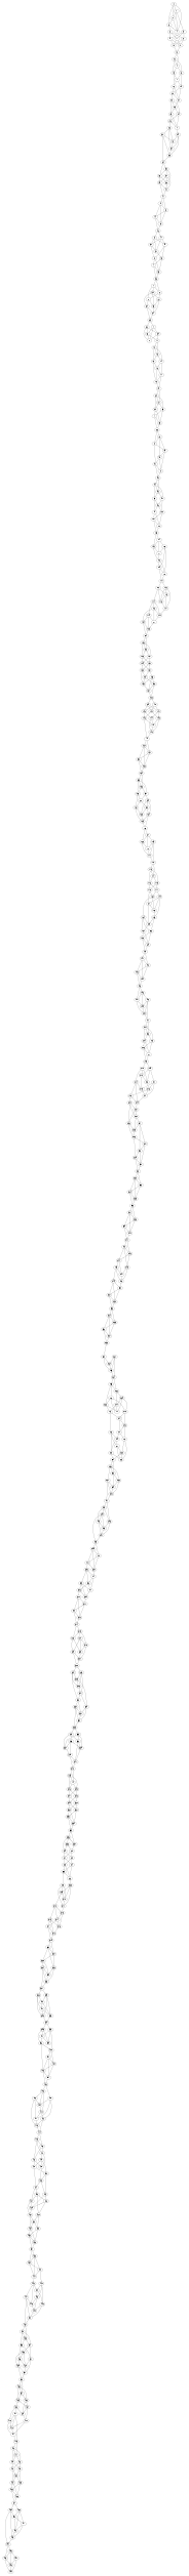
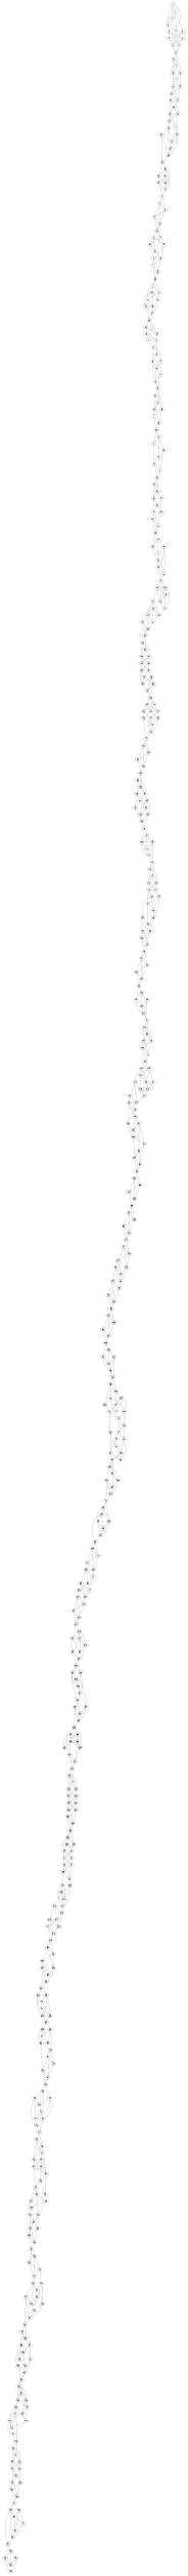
  graph {
    0
    1
    2
    3
    4
    5
    6
    7
    8
    9
    10
    11
    12
    13
    14
    15
    16
    17
    18
    19
    20
    21
    22
    23
    24
    25
    26
    27
    28
    29
    30
    31
    32
    33
    34
    35
    36
    37
    38
    39
    40
    41
    42
    43
    44
    45
    46
    47
    48
    49
    50
    51
    52
    53
    54
    55
    56
    57
    58
    59
    60
    61
    62
    63
    64
    65
    66
    67
    68
    69
    70
    71
    72
    73
    74
    75
    76
    77
    78
    79
    80
    81
    82
    83
    84
    85
    86
    87
    88
    89
    90
    91
    92
    93
    94
    95
    96
    97
    98
    99
    100
    101
    102
    103
    104
    105
    106
    107
    108
    109
    110
    111
    112
    113
    114
    115
    116
    117
    118
    119
    120
    121
    122
    123
    124
    125
    126
    127
    128
    129
    130
    131
    132
    133
    134
    135
    136
    137
    138
    139
    140
    141
    142
    143
    144
    145
    146
    147
    148
    149
    150
    151
    152
    153
    154
    155
    156
    157
    158
    159
    160
    161
    162
    163
    164
    165
    166
    167
    168
    169
    170
    171
    172
    173
    174
    175
    176
    177
    178
    179
    180
    181
    182
    183
    184
    185
    186
    187
    188
    189
    190
    191
    192
    193
    194
    195
    196
    197
    198
    199
    200
    201
    202
    203
    204
    205
    206
    207
    208
    209
    210
    211
    212
    213
    214
    215
    216
    217
    218
    219
    220
    221
    222
    223
    224
    225
    226
    227
    228
    229
    230
    231
    232
    233
    234
    235
    236
    237
    238
    239
    240
    241
    242
    243
    244
    245
    246
    247
    248
    249
    250
    251
    252
    253
    254
    255
    256
    257
    258
+   259
    260
    261
    262
    263
    264
    265
    266
    267
    268
    269
    270
    271
    272
    273
    274
    275
    276
    277
    278
    279
    280
    281
    282
    283
    284
    285
    286
    287
    288
    289
    290
    291
    292
    293
    294
    295
    296
    297
    298
    299
    300
    n302 [label=701]
    302
    303
    304
    305
    306
    307
    308
    309
    310
    311
    312
    313
    314
    315
    316
    317
    318
    319
    320
    321
    322
    323
    324
    325
    326
    327
    328
    329
    330
    331
    332
    333
    334
    335
    336
    337
    338
    339
    340
    341
    342
    343
    344
    345
    346
    347
    348
    349
    350
    351
    352
    353
    354
    355
    356
    357
    358
    359
    360
    361
    362
    363
    364
    365
    366
    367
    368
    369
    370
    371
    372
    373
    374
    375
    376
    377
    378
    379
    380
    381
    382
    383
    384
    385
    386
    387
    388
    389
    390
    391
    392
    393
    394
    395
    396
    397
    398
    399
    400
    403
    401
    402
    404
    405
    406
    407
    408
    409
    410
    411
    412
    413
    414
    415
    416
    417
    418
    419
    420
    421
    422
    423
    424
    425
    426
    427
    428
    429
    430
    431
    432
    433
    434
    435
    436
    437
    438
    439
    440
    441
    442
    443
    444
    445
    446
    447
    448
    449
    450
    451
    452
    453
    454
    455
    456
    457
    458
    459
    460
    461
    462
    463
    464
    465
    466
    467
    468
    469
    470
    471
    472
    473
    474
    475
    476
    477
    478
    479
    480
    481
    482
    483
    484
    485
    486
    487
    488
    489
    490
    491
    492
    493
    494
    495
    496
    497
    498
    499
    0 -- 1
    0 -- 2
    0 -- 3
    0 -- 4
    1 -- 2
    1 -- 4
    1 -- 5
    2 -- 3
    2 -- 4
    3 -- 4
    3 -- 6
    5 -- 7
    5 -- 8
    5 -- 9
    6 -- 7
    6 -- 8
    6 -- 9
    7 -- 10
    7 -- 11
    8 -- 10
    8 -- 11
    9 -- 10
    9 -- 11
    10 -- 12
    11 -- 12
    12 -- 13
    12 -- 14
    13 -- 14
    13 -- 15
    13 -- 16
    14 -- 15
    14 -- 16
    15 -- 17
    15 -- 18
    16 -- 17
    16 -- 19
    17 -- 18
    17 -- 19
    18 -- 20
    18 -- 21
    19 -- 20
    19 -- 21
    20 -- 21
    20 -- 22
    21 -- 23
    22 -- 23
    22 -- 24
    22 -- 25
    23 -- 24
    23 -- 25
    24 -- 26
    24 -- 27
    25 -- 26
    25 -- 27
    26 -- 27
    26 -- 28
    27 -- 29
    28 -- 30
    28 -- 31
    28 -- 32
    29 -- 31
    29 -- 32
    29 -- 33
    30 -- 31
    30 -- 33
    30 -- 34
    31 -- 32
    32 -- 33
    33 -- 34
    34 -- 35
    34 -- 36
    35 -- 36
    35 -- 37
    35 -- 38
    36 -- 38
    36 -- 39
    37 -- 38
    37 -- 39
    37 -- 40
    38 -- 40
    39 -- 40
    39 -- 41
    40 -- 41
    41 -- 42
    41 -- 43
    42 -- 43
    42 -- 44
    42 -- 45
    43 -- 44
    43 -- 45
    44 -- 45
    44 -- 46
    45 -- 46
    46 -- 47
    46 -- 48
    47 -- 49
    47 -- 50
    47 -- 51
    48 -- 49
    48 -- 50
    48 -- 51
    49 -- 52
    49 -- 53
    50 -- 51
    50 -- 53
    51 -- 52
    52 -- 54
    52 -- 55
    53 -- 54
    53 -- 55
    54 -- 55
    54 -- 56
    55 -- 56
    56 -- 57
    56 -- 58
    57 -- 58
    57 -- 59
    57 -- 60
    58 -- 60
    58 -- 61
    59 -- 61
    59 -- 62
    59 -- 63
    60 -- 62
    60 -- 63
    61 -- 63
    61 -- 64
    62 -- 64
    62 -- 65
    63 -- 64
    64 -- 65
    65 -- 66
    65 -- 67
    66 -- 68
    66 -- 69
    66 -- 70
    67 -- 68
    67 -- 69
    67 -- 70
    68 -- 70
    68 -- 71
    69 -- 70
    69 -- 71
    71 -- 72
    71 -- 73
    72 -- 73
    72 -- 74
    72 -- 75
    73 -- 74
    73 -- 75
    74 -- 76
    74 -- 77
    75 -- 76
    75 -- 78
    76 -- 77
    76 -- 78
    77 -- 78
    77 -- 79
    78 -- 79
    79 -- 80
    79 -- 81
    80 -- 81
    80 -- 82
    80 -- 83
    81 -- 82
    81 -- 83
    82 -- 84
    82 -- 85
    83 -- 84
    83 -- 85
    84 -- 85
    84 -- 86
    85 -- 86
    86 -- 87
    86 -- 88
    87 -- 88
    87 -- 89
    87 -- 90
    88 -- 89
    88 -- 91
    89 -- 90
    89 -- 92
    90 -- 91
    90 -- 92
    91 -- 92
    91 -- 93
    92 -- 93
    93 -- 94
    93 -- 95
    94 -- 95
    94 -- 96
    94 -- 97
    95 -- 96
    95 -- 97
    96 -- 98
    96 -- 99
    97 -- 98
    97 -- 100
    98 -- 99
    98 -- 100
    99 -- 101
    99 -- 102
    100 -- 101
    100 -- 102
    101 -- 102
    101 -- 103
    102 -- 103
    103 -- 104
    103 -- 105
    104 -- 105
    104 -- 106
    104 -- 107
    105 -- 107
    105 -- 108
    106 -- 107
    106 -- 109
    106 -- 110
    107 -- 108
    108 -- 109
    108 -- 110
    109 -- 110
    109 -- 111
    110 -- 111
    111 -- 112
    111 -- 113
    112 -- 114
    112 -- 115
    112 -- 116
    113 -- 115
    113 -- 116
    113 -- 117
    114 -- 118
    114 -- 119
    114 -- 120
    115 -- 116
    115 -- 117
    116 -- 117
    117 -- 120
    118 -- 120
    118 -- 121
    118 -- 122
    119 -- 121
    119 -- 122
    119 -- 123
    120 -- 121
    121 -- 123
    122 -- 123
    122 -- 124
    123 -- 124
    124 -- 125
    124 -- 126
    125 -- 126
    125 -- 127
    125 -- 128
    126 -- 127
    126 -- 128
    127 -- 129
    127 -- 130
    128 -- 129
    128 -- 130
    129 -- 131
    129 -- 132
    130 -- 131
    130 -- 132
    131 -- 133
    131 -- 134
    132 -- 134
    132 -- 135
    133 -- 135
    133 -- 136
    133 -- 137
    134 -- 135
    134 -- 136
    135 -- 137
    136 -- 137
    136 -- 138
    137 -- 138
    138 -- 139
    138 -- 140
    139 -- 141
    139 -- 142
    139 -- 143
    140 -- 141
    140 -- 142
    140 -- 143
    141 -- 144
    141 -- 145
    142 -- 145
    142 -- 146
    143 -- 144
    143 -- 146
    144 -- 147
    144 -- 148
    145 -- 147
    145 -- 148
    146 -- 147
    146 -- 149
    147 -- 148
    148 -- 149
    149 -- 150
    149 -- 151
    150 -- 151
    150 -- 152
    150 -- 153
    151 -- 152
    151 -- 153
    152 -- 153
    152 -- 154
    153 -- 154
    154 -- 155
    154 -- 156
    155 -- 156
    155 -- 157
    155 -- 158
    156 -- 157
    156 -- 158
    157 -- 159
    157 -- 160
    158 -- 160
    158 -- 161
    159 -- 162
    159 -- 163
    159 -- 164
    160 -- 161
    160 -- 162
    161 -- 163
    161 -- 165
    162 -- 163
    162 -- 164
    163 -- 165
    164 -- 165
    164 -- 166
    165 -- 166
    166 -- 167
    166 -- 168
    167 -- 168
    167 -- 169
    167 -- 170
    168 -- 170
    168 -- 171
    169 -- 170
    169 -- 171
    169 -- 172
    170 -- 171
    171 -- 172
    172 -- 173
    172 -- 174
    173 -- 174
    173 -- 175
    173 -- 176
    174 -- 175
    174 -- 176
    175 -- 177
    175 -- 178
    176 -- 177
    176 -- 178
    177 -- 179
    177 -- 180
    178 -- 180
    178 -- 181
    179 -- 181
    179 -- 182
    179 -- 183
    180 -- 182
    180 -- 184
    181 -- 182
    181 -- 185
    182 -- 183
    183 -- 185
    183 -- 186
    184 -- 185
    184 -- 186
    184 -- 187
    185 -- 187
    186 -- 188
    186 -- 189
    187 -- 188
    187 -- 189
    188 -- 189
    188 -- 190
    189 -- 190
    190 -- 191
    190 -- 192
    191 -- 192
    191 -- 193
    191 -- 194
    192 -- 193
    192 -- 194
    193 -- 194
    193 -- 195
    194 -- 195
    195 -- 196
    195 -- 197
    196 -- 197
    196 -- 198
    196 -- 199
    197 -- 199
    197 -- 200
    198 -- 199
    198 -- 200
    198 -- 201
    199 -- 200
    200 -- 201
    201 -- 202
    201 -- 203
    202 -- 203
    202 -- 204
    202 -- 205
    203 -- 204
    203 -- 205
    204 -- 206
    204 -- 207
    205 -- 206
    205 -- 207
    206 -- 207
    206 -- 208
    207 -- 208
    208 -- 209
    208 -- 210
    209 -- 211
    209 -- 212
    209 -- 213
    210 -- 212
    210 -- 213
    210 -- 214
    211 -- 215
    211 -- 216
    211 -- 217
    212 -- 213
    212 -- 215
    213 -- 216
    214 -- 215
    214 -- 218
    214 -- 219
    215 -- 217
    216 -- 217
    216 -- 218
    217 -- 219
    218 -- 219
    218 -- 220
    219 -- 221
    220 -- 221
    220 -- 222
    220 -- 223
    221 -- 222
    221 -- 223
    222 -- 224
    222 -- 225
    223 -- 225
    223 -- 226
    224 -- 225
    224 -- 227
    224 -- 228
    225 -- 226
    226 -- 227
    226 -- 229
    227 -- 228
    227 -- 230
    228 -- 229
    228 -- 230
    229 -- 230
    229 -- 231
    230 -- 231
    231 -- 232
    231 -- 233
    232 -- 233
    232 -- 234
    232 -- 235
    233 -- 234
    233 -- 235
    234 -- 235
    234 -- 236
    235 -- 236
    236 -- 237
    236 -- 238
    237 -- 238
    237 -- 239
    237 -- 240
    238 -- 239
    238 -- 240
    239 -- 240
    239 -- 241
    240 -- 241
    241 -- 242
    241 -- 243
    242 -- 243
    242 -- 244
    242 -- 245
    243 -- 244
    243 -- 245
    244 -- 246
    244 -- 247
    245 -- 247
    245 -- 248
    246 -- 247
    246 -- 248
    246 -- 249
    247 -- 248
    248 -- 250
    249 -- 250
    249 -- 251
    249 -- 252
    250 -- 251
    250 -- 252
    251 -- 252
    251 -- 253
    252 -- 253
    253 -- 254
    253 -- 255
    254 -- 255
    254 -- 256
    254 -- 257
    255 -- 256
    255 -- 257
    256 -- 257
    256 -- 258
    257 -- 258
+   258 -- 259
    258 -- 260
+   259 -- 261
+   259 -- 262
    260 -- 262
    260 -- 263
    261 -- 262
    261 -- 263
    261 -- 264
    262 -- 263
    263 -- 264
    264 -- 265
    264 -- 266
    265 -- 266
    265 -- 267
    265 -- 268
    266 -- 269
    266 -- 270
    267 -- 268
    267 -- 271
    267 -- 272
    268 -- 271
    268 -- 273
    269 -- 270
    269 -- 271
    269 -- 272
    270 -- 271
    270 -- 273
    272 -- 274
    272 -- 275
    273 -- 274
    273 -- 276
    274 -- 275
    274 -- 277
    275 -- 277
    275 -- 278
    276 -- 279
    276 -- 280
    276 -- 281
    277 -- 278
    277 -- 279
    278 -- 282
    278 -- 283
    279 -- 280
    279 -- 281
    280 -- 282
    280 -- 283
    281 -- 283
    281 -- 284
    282 -- 283
    282 -- 284
    284 -- 285
    284 -- 286
    285 -- 286
    285 -- 287
    285 -- 288
    286 -- 288
    286 -- 289
    287 -- 289
    287 -- 290
    287 -- 291
    288 -- 289
    288 -- 290
    289 -- 290
    290 -- 291
    291 -- 292
    291 -- 293
    292 -- 293
    292 -- 294
    292 -- 295
    293 -- 296
    293 -- 297
    294 -- 295
    294 -- 296
    294 -- 298
    295 -- 296
    295 -- 297
    296 -- 297
    297 -- 298
    298 -- 299
    298 -- 300
    299 -- 300
    299 -- n302
    299 -- 302
    300 -- n302
    300 -- 302
    n302 -- 302
    n302 -- 303
    302 -- 304
    303 -- 304
    303 -- 305
    303 -- 306
    304 -- 306
    304 -- 307
    305 -- 307
    305 -- 308
    305 -- 309
    306 -- 307
    306 -- 308
    307 -- 309
    308 -- 309
    308 -- 310
    309 -- 311
    310 -- 311
    310 -- 312
    310 -- 313
    311 -- 312
    311 -- 313
    312 -- 313
    312 -- 314
    313 -- 314
    314 -- 315
    314 -- 316
    315 -- 316
    315 -- 317
    315 -- 318
    316 -- 319
    316 -- 320
    317 -- 318
    317 -- 319
    317 -- 320
    318 -- 320
    318 -- 321
    319 -- 321
    319 -- 322
    320 -- 321
    321 -- 322
    322 -- 323
    322 -- 324
    323 -- 325
    323 -- 326
    323 -- 327
    324 -- 325
    324 -- 326
    324 -- 328
    325 -- 326
    325 -- 329
    326 -- 327
    327 -- 328
    327 -- 329
    328 -- 330
    328 -- 331
    329 -- 331
    329 -- 332
    330 -- 331
    330 -- 332
    330 -- 333
    331 -- 332
    332 -- 333
    333 -- 334
    333 -- 335
    334 -- 336
    334 -- 337
    334 -- 338
    335 -- 337
    335 -- 338
    335 -- 339
    336 -- 337
    336 -- 339
    336 -- 340
    337 -- 340
    338 -- 339
    338 -- 341
    339 -- 341
    340 -- 341
    340 -- 342
    341 -- 342
    342 -- 343
    342 -- 344
    343 -- 344
    343 -- 345
    343 -- 346
    344 -- 345
    344 -- 346
    345 -- 347
    345 -- 348
    346 -- 347
    346 -- 348
    347 -- 349
    347 -- 350
    348 -- 349
    348 -- 350
    349 -- 351
    349 -- 352
    350 -- 351
    350 -- 352
    351 -- 353
    351 -- 354
    352 -- 353
    352 -- 354
    353 -- 354
    353 -- 355
    354 -- 355
    355 -- 356
    355 -- 357
    356 -- 357
    356 -- 358
    356 -- 359
    357 -- 360
    358 -- 359
    358 -- 360
    359 -- 361
    359 -- 362
    360 -- 361
    360 -- 362
    361 -- 363
    361 -- 364
    362 -- 363
    362 -- 364
    363 -- 365
    363 -- 366
    364 -- 365
    364 -- 366
    365 -- 366
    365 -- 367
    366 -- 368
    367 -- 369
    367 -- 370
    367 -- 371
    368 -- 369
    368 -- 370
    368 -- 371
    369 -- 370
    369 -- 372
    370 -- 371
    371 -- 373
    372 -- 373
    372 -- 374
    372 -- 375
    373 -- 374
    373 -- 376
    374 -- 376
    374 -- 377
    375 -- 376
    375 -- 377
    375 -- 378
    376 -- 378
    377 -- 378
    377 -- 379
    378 -- 379
    379 -- 380
    379 -- 381
    380 -- 381
    380 -- 382
    380 -- 383
    381 -- 382
    381 -- 383
    382 -- 384
    382 -- 385
    383 -- 385
    383 -- 386
    384 -- 385
    384 -- 386
    384 -- 387
    385 -- 386
    386 -- 387
    387 -- 388
    387 -- 389
    388 -- 390
    388 -- 391
    388 -- 392
    389 -- 390
    389 -- 392
    389 -- 393
    390 -- 391
    390 -- 393
    391 -- 392
    391 -- 393
    392 -- 394
    393 -- 394
    394 -- 395
    394 -- 396
    395 -- 397
    395 -- 398
    395 -- 399
    396 -- 397
    396 -- 399
    396 -- 400
    397 -- 398
    397 -- 399
    398 -- 400
    398 -- 403
    400 -- 401
    400 -- 402
    403 -- 404
    403 -- 405
    401 -- 403
    401 -- 402
    401 -- 404
    402 -- 403
    402 -- 404
    404 -- 405
    405 -- 406
    405 -- 407
    406 -- 408
    406 -- 409
    406 -- 410
    407 -- 409
    407 -- 411
    407 -- 412
    408 -- 409
    408 -- 411
    408 -- 413
    409 -- 410
    410 -- 411
    410 -- 412
    411 -- 413
    412 -- 413
    412 -- 414
    413 -- 414
    414 -- 415
    414 -- 416
    415 -- 416
    415 -- 417
    415 -- 418
    416 -- 417
    416 -- 418
    417 -- 419
    417 -- 420
    418 -- 420
    418 -- 421
    419 -- 420
    419 -- 421
    419 -- 422
    420 -- 423
    421 -- 422
    421 -- 424
    422 -- 423
    422 -- 425
    423 -- 424
    423 -- 425
    424 -- 426
    424 -- 427
    425 -- 428
    425 -- 429
    426 -- 427
    426 -- 428
    426 -- 430
    427 -- 429
    427 -- 431
    428 -- 429
    428 -- 430
    429 -- 431
    430 -- 432
    430 -- 433
    431 -- 432
    431 -- 434
    432 -- 433
    432 -- 434
    433 -- 435
    433 -- 436
    434 -- 435
    434 -- 436
    435 -- 436
    435 -- 437
    436 -- 437
    437 -- 438
    437 -- 439
    438 -- 439
    438 -- 440
    438 -- 441
    439 -- 440
    439 -- 441
    440 -- 441
    440 -- 442
    441 -- 443
    442 -- 444
    442 -- 445
    442 -- 446
    443 -- 444
    443 -- 447
    443 -- 448
    444 -- 445
    444 -- 446
    445 -- 449
    445 -- 450
    446 -- 448
    446 -- 449
    447 -- 448
    447 -- 450
    447 -- 451
    448 -- 449
    449 -- 450
    450 -- 451
    451 -- 452
    451 -- 453
    452 -- 453
    452 -- 454
    452 -- 455
    453 -- 454
    453 -- 455
    454 -- 456
    454 -- 457
    455 -- 457
    455 -- 458
    456 -- 458
    456 -- 459
    456 -- 460
    457 -- 460
    457 -- 461
    458 -- 459
    458 -- 460
    459 -- 461
    459 -- 462
    460 -- 461
    461 -- 462
    462 -- 463
    462 -- 464
    463 -- 464
    463 -- 465
    463 -- 466
    464 -- 465
    464 -- 466
    465 -- 467
    465 -- 468
    466 -- 467
    466 -- 469
    467 -- 469
    467 -- 470
    468 -- 469
    468 -- 471
    468 -- 472
    469 -- 470
    470 -- 473
    470 -- 474
    471 -- 472
    471 -- 473
    471 -- 475
    472 -- 473
    472 -- 474
    473 -- 474
    474 -- 475
    475 -- 476
    475 -- 477
    476 -- 477
    476 -- 478
    476 -- 479
    477 -- 478
    477 -- 479
    478 -- 480
    478 -- 481
    479 -- 480
    479 -- 481
    480 -- 482
    480 -- 483
    481 -- 482
    481 -- 484
    482 -- 483
    482 -- 484
    483 -- 485
    483 -- 486
    484 -- 485
    484 -- 486
    485 -- 486
    485 -- 487
    486 -- 487
    487 -- 488
    487 -- 489
    488 -- 490
    488 -- 491
    488 -- 492
    489 -- 490
    489 -- 493
    489 -- 494
    490 -- 491
    490 -- 492
    491 -- 492
    491 -- 493
    492 -- 493
    493 -- 494
    494 -- 495
    494 -- 496
    495 -- 496
    495 -- 497
    495 -- 498
    496 -- 498
    496 -- 499
    497 -- 498
    497 -- 499
    498 -- 499
  }
